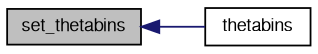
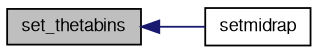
  digraph {
    rankdir=LR
    node [color=black fontname=FreeSans fontsize=10 shape=record]
    n1 [fillcolor=grey75 fontcolor=black height=0.2 label=set_thetabins style=filled width=0.4]
-   n2 [height=0.2 label=thetabins width=0.4]
+   n2 [height=0.2 label=setmidrap width=0.4]
    n1 -> n2 [color=midnightblue dir=back fontname=FreeSans fontsize=10 labelfontname=FreeSans labelfontsize=10 style=solid]
  }
